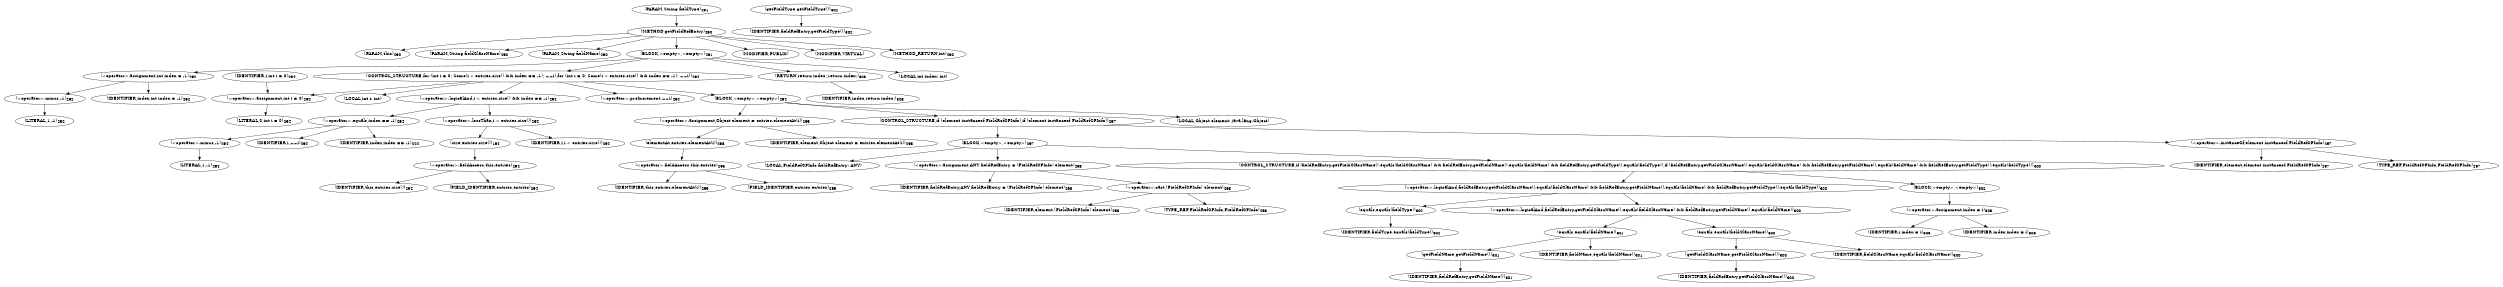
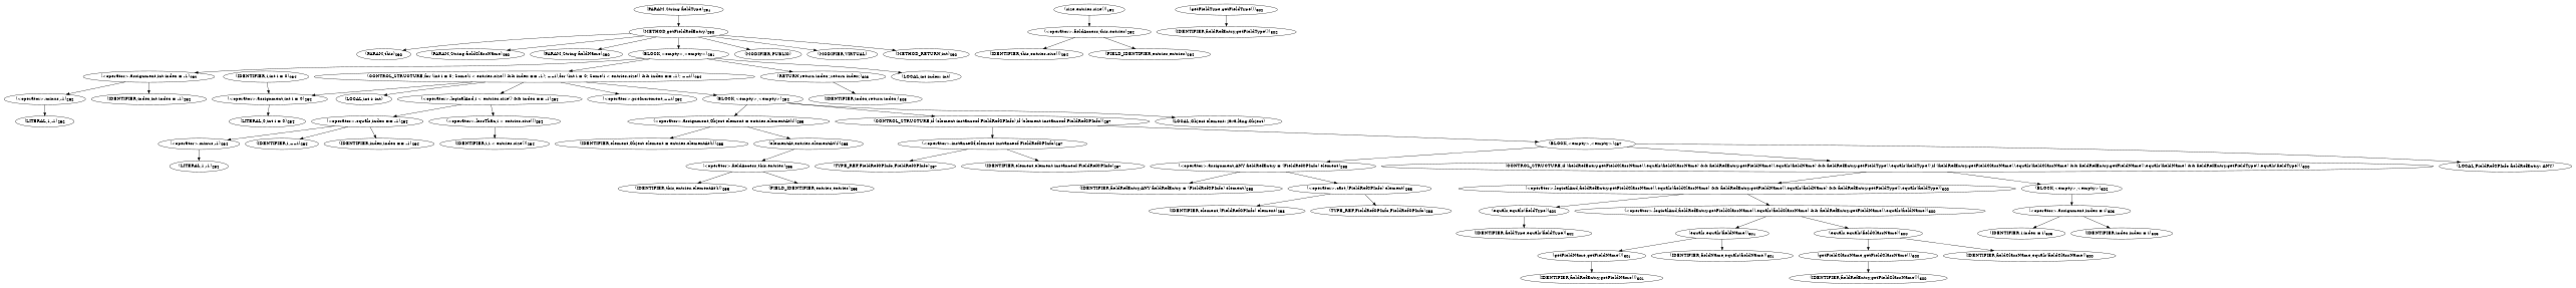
  digraph {
    n1 [label=<(METHOD,getFieldRefEntry)<SUB>290</SUB>>]
    n2 [label=<(PARAM,this)<SUB>290</SUB>>]
    n3 [label=<(PARAM,String fieldClassName)<SUB>290</SUB>>]
    n4 [label=<(PARAM,String fieldName)<SUB>290</SUB>>]
    n5 [label=<(BLOCK,&lt;empty&gt;,&lt;empty&gt;)<SUB>291</SUB>>]
    n6 [label=<(MODIFIER,PUBLIC)>]
    n7 [label=<(MODIFIER,VIRTUAL)>]
    n8 [label=<(METHOD_RETURN,int)<SUB>290</SUB>>]
    n9 [label=<(PARAM,String fieldType)<SUB>291</SUB>>]
    n10 [label=<(LOCAL,int index: int)>]
    n11 [label=<(&lt;operator&gt;.assignment,int index = -1)<SUB>292</SUB>>]
    n12 [label=<(CONTROL_STRUCTURE,for (int i = 0; Some(i &lt; entries.size() &amp;&amp; index == -1); ++i),for (int i = 0; Some(i &lt; entries.size() &amp;&amp; index == -1); ++i))<SUB>294</SUB>>]
    n13 [label=<(RETURN,return index;,return index;)<SUB>308</SUB>>]
    n14 [label=<(IDENTIFIER,index,int index = -1)<SUB>292</SUB>>]
    n15 [label=<(&lt;operator&gt;.minus,-1)<SUB>292</SUB>>]
    n16 [label=<(LOCAL,int i: int)>]
    n17 [label=<(&lt;operator&gt;.assignment,int i = 0)<SUB>294</SUB>>]
    n18 [label=<(&lt;operator&gt;.logicalAnd,i &lt; entries.size() &amp;&amp; index == -1)<SUB>294</SUB>>]
    n19 [label=<(&lt;operator&gt;.preIncrement,++i)<SUB>294</SUB>>]
    n20 [label=<(BLOCK,&lt;empty&gt;,&lt;empty&gt;)<SUB>294</SUB>>]
    n21 [label=<(IDENTIFIER,index,return index;)<SUB>308</SUB>>]
    n22 [label=<(LITERAL,1,-1)<SUB>292</SUB>>]
    n23 [label=<(LITERAL,0,int i = 0)<SUB>294</SUB>>]
    n24 [label=<(&lt;operator&gt;.lessThan,i &lt; entries.size())<SUB>294</SUB>>]
    n25 [label=<(&lt;operator&gt;.equals,index == -1)<SUB>294</SUB>>]
    n26 [label=<(LOCAL,Object element: java.lang.Object)>]
    n27 [label=<(&lt;operator&gt;.assignment,Object element = entries.elementAt(i))<SUB>295</SUB>>]
    n28 [label=<(CONTROL_STRUCTURE,if (element instanceof FieldRefCPInfo),if (element instanceof FieldRefCPInfo))<SUB>297</SUB>>]
    n29 [label=<(IDENTIFIER,i,int i = 0)<SUB>294</SUB>>]
    n30 [label=<(IDENTIFIER,i,i &lt; entries.size())<SUB>294</SUB>>]
    n31 [label=<(size,entries.size())<SUB>194</SUB>>]
-   n32 [label=<(IDENTIFIER,index,index == -1)<SUB>224</SUB>>]
+   n32 [label=<(IDENTIFIER,index,index == -1)<SUB>294</SUB>>]
    n33 [label=<(&lt;operator&gt;.minus,-1)<SUB>294</SUB>>]
    n34 [label=<(IDENTIFIER,i,++i)<SUB>294</SUB>>]
    n35 [label=<(&lt;operator&gt;.fieldAccess,this.entries)<SUB>294</SUB>>]
    n36 [label=<(IDENTIFIER,this,entries.size())<SUB>294</SUB>>]
    n37 [label=<(FIELD_IDENTIFIER,entries,entries)<SUB>294</SUB>>]
    n38 [label=<(LITERAL,1,-1)<SUB>294</SUB>>]
    n39 [label=<(IDENTIFIER,element,Object element = entries.elementAt(i))<SUB>295</SUB>>]
    n40 [label=<(elementAt,entries.elementAt(i))<SUB>295</SUB>>]
    n41 [label=<(&lt;operator&gt;.instanceOf,element instanceof FieldRefCPInfo)<SUB>297</SUB>>]
    n42 [label=<(BLOCK,&lt;empty&gt;,&lt;empty&gt;)<SUB>297</SUB>>]
    n43 [label=<(&lt;operator&gt;.fieldAccess,this.entries)<SUB>295</SUB>>]
    n44 [label=<(IDENTIFIER,this,entries.elementAt(i))<SUB>295</SUB>>]
    n45 [label=<(FIELD_IDENTIFIER,entries,entries)<SUB>295</SUB>>]
    n46 [label=<(IDENTIFIER,element,element instanceof FieldRefCPInfo)<SUB>297</SUB>>]
    n47 [label=<(TYPE_REF,FieldRefCPInfo,FieldRefCPInfo)<SUB>297</SUB>>]
    n48 [label=<(LOCAL,FieldRefCPInfo fieldRefEntry: ANY)>]
    n49 [label=<(&lt;operator&gt;.assignment,ANY fieldRefEntry = (FieldRefCPInfo) element)<SUB>298</SUB>>]
    n50 [label=<(CONTROL_STRUCTURE,if (fieldRefEntry.getFieldClassName().equals(fieldClassName) &amp;&amp; fieldRefEntry.getFieldName().equals(fieldName) &amp;&amp; fieldRefEntry.getFieldType().equals(fieldType)),if (fieldRefEntry.getFieldClassName().equals(fieldClassName) &amp;&amp; fieldRefEntry.getFieldName().equals(fieldName) &amp;&amp; fieldRefEntry.getFieldType().equals(fieldType)))<SUB>300</SUB>>]
    n51 [label=<(IDENTIFIER,fieldRefEntry,ANY fieldRefEntry = (FieldRefCPInfo) element)<SUB>298</SUB>>]
    n52 [label=<(&lt;operator&gt;.cast,(FieldRefCPInfo) element)<SUB>298</SUB>>]
    n53 [label=<(&lt;operator&gt;.logicalAnd,fieldRefEntry.getFieldClassName().equals(fieldClassName) &amp;&amp; fieldRefEntry.getFieldName().equals(fieldName) &amp;&amp; fieldRefEntry.getFieldType().equals(fieldType))<SUB>300</SUB>>]
    n54 [label=<(BLOCK,&lt;empty&gt;,&lt;empty&gt;)<SUB>302</SUB>>]
    n55 [label=<(TYPE_REF,FieldRefCPInfo,FieldRefCPInfo)<SUB>298</SUB>>]
    n56 [label=<(IDENTIFIER,element,(FieldRefCPInfo) element)<SUB>298</SUB>>]
    n57 [label=<(&lt;operator&gt;.logicalAnd,fieldRefEntry.getFieldClassName().equals(fieldClassName) &amp;&amp; fieldRefEntry.getFieldName().equals(fieldName))<SUB>300</SUB>>]
    n58 [label=<(equals,equals(fieldType))<SUB>302</SUB>>]
    n59 [label=<(&lt;operator&gt;.assignment,index = i)<SUB>303</SUB>>]
    n60 [label=<(equals,equals(fieldClassName))<SUB>300</SUB>>]
    n61 [label=<(equals,equals(fieldName))<SUB>301</SUB>>]
    n62 [label=<(IDENTIFIER,fieldType,equals(fieldType))<SUB>302</SUB>>]
    n63 [label=<(getFieldClassName,getFieldClassName())<SUB>300</SUB>>]
    n64 [label=<(IDENTIFIER,fieldClassName,equals(fieldClassName))<SUB>300</SUB>>]
    n65 [label=<(getFieldName,getFieldName())<SUB>301</SUB>>]
    n66 [label=<(IDENTIFIER,fieldName,equals(fieldName))<SUB>301</SUB>>]
    n67 [label=<(IDENTIFIER,fieldRefEntry,getFieldClassName())<SUB>300</SUB>>]
    n68 [label=<(IDENTIFIER,fieldRefEntry,getFieldName())<SUB>301</SUB>>]
    n69 [label=<(getFieldType,getFieldType())<SUB>302</SUB>>]
    n70 [label=<(IDENTIFIER,fieldRefEntry,getFieldType())<SUB>302</SUB>>]
    n71 [label=<(IDENTIFIER,index,index = i)<SUB>303</SUB>>]
    n72 [label=<(IDENTIFIER,i,index = i)<SUB>303</SUB>>]
    n1 -> n2
    n1 -> n3
    n1 -> n4
    n1 -> n5
    n1 -> n6
    n1 -> n7
    n1 -> n8
    n5 -> n10
    n5 -> n11
    n5 -> n12
    n5 -> n13
    n9 -> n1
    n11 -> n14
    n11 -> n15
    n12 -> n16
    n12 -> n17
    n12 -> n18
    n12 -> n19
    n12 -> n20
    n13 -> n21
    n15 -> n22
    n17 -> n23
    n18 -> n24
    n18 -> n25
    n20 -> n26
    n20 -> n27
    n20 -> n28
    n24 -> n30
-   n24 -> n31
    n25 -> n32
    n25 -> n33
    n25 -> n34
    n27 -> n39
    n27 -> n40
    n28 -> n41
    n28 -> n42
    n29 -> n17
    n31 -> n35
    n33 -> n38
    n35 -> n36
    n35 -> n37
    n40 -> n43
    n41 -> n46
    n41 -> n47
    n42 -> n48
    n42 -> n49
    n42 -> n50
    n43 -> n44
    n43 -> n45
    n49 -> n51
    n49 -> n52
    n50 -> n53
    n50 -> n54
    n52 -> n55
    n52 -> n56
    n53 -> n57
    n53 -> n58
    n54 -> n59
    n57 -> n60
    n57 -> n61
    n58 -> n62
    n59 -> n71
    n59 -> n72
    n60 -> n63
    n60 -> n64
    n61 -> n65
    n61 -> n66
    n63 -> n67
    n65 -> n68
    n69 -> n70
  }
